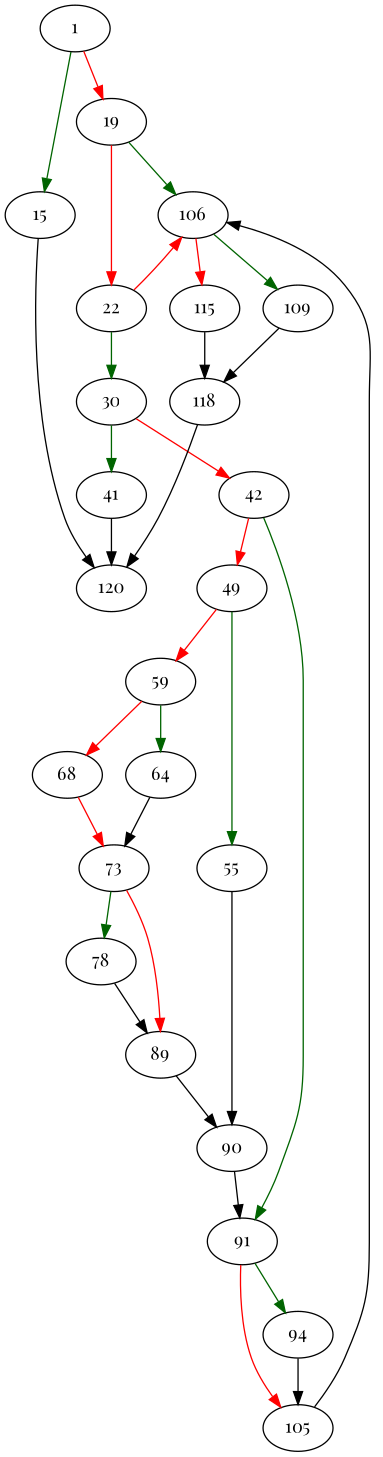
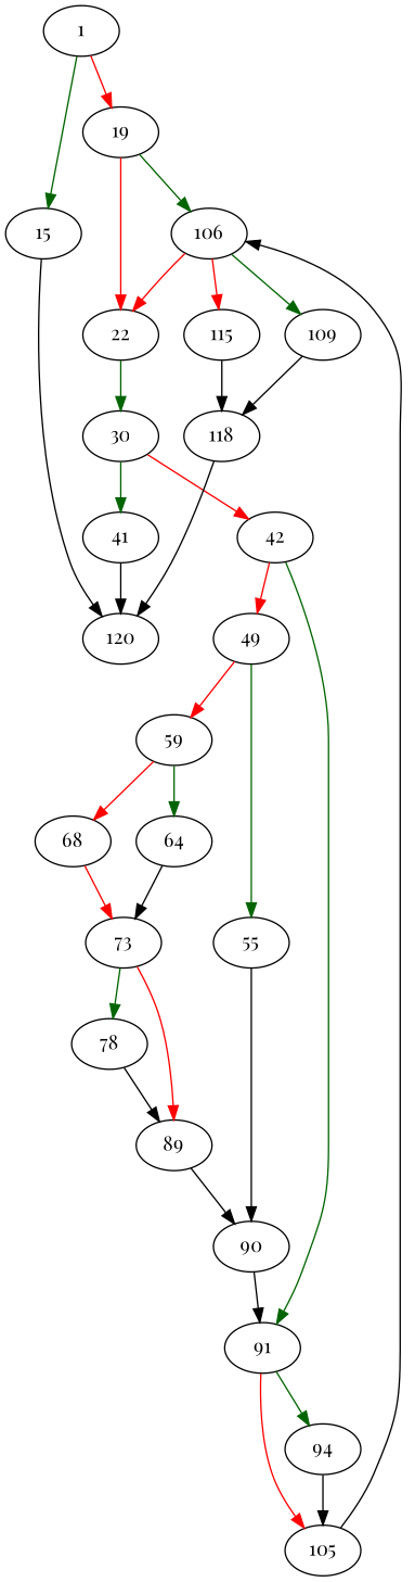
  strict digraph {
    fontname="Playfair Display"
    node [fontname="Playfair Display"]
    edge [fontname="Playfair Display"]
    1 [entry=true]
    15
    19
    120
    106
    n6 [label=22]
    109
    115
    30
    118
    41
    42
    91
    49
    94
    105
    55
    59
    90
    64
    68
    73
    78
    89
    1 -> 15 [color=darkgreen cond=true]
    1 -> 19 [color=red cond=false]
    15 -> 120
    19 -> 106 [color=darkgreen cond=true]
    19 -> n6 [color=red cond=false]
    106 -> 109 [color=darkgreen cond=true]
    106 -> 115 [color=red cond=false]
-   n6 -> 106 [color=red cond=false]
+   106 -> n6 [color=red cond=false]
    n6 -> 30 [color=darkgreen cond=true]
    109 -> 118
    115 -> 118
    30 -> 41 [color=darkgreen cond=true]
    30 -> 42 [color=red cond=false]
    118 -> 120
    41 -> 120
    42 -> 91 [color=darkgreen cond=true]
    42 -> 49 [color=red cond=false]
    91 -> 94 [color=darkgreen cond=true]
    91 -> 105 [color=red cond=false]
    49 -> 55 [color=darkgreen cond=true]
    49 -> 59 [color=red cond=false]
    94 -> 105
    105 -> 106
    55 -> 90
    59 -> 64 [color=darkgreen cond=true]
    59 -> 68 [color=red cond=false]
    90 -> 91
    64 -> 73
    68 -> 73 [color=red]
    73 -> 78 [color=darkgreen cond=true]
    73 -> 89 [color=red cond=false]
    78 -> 89
    89 -> 90
  }
